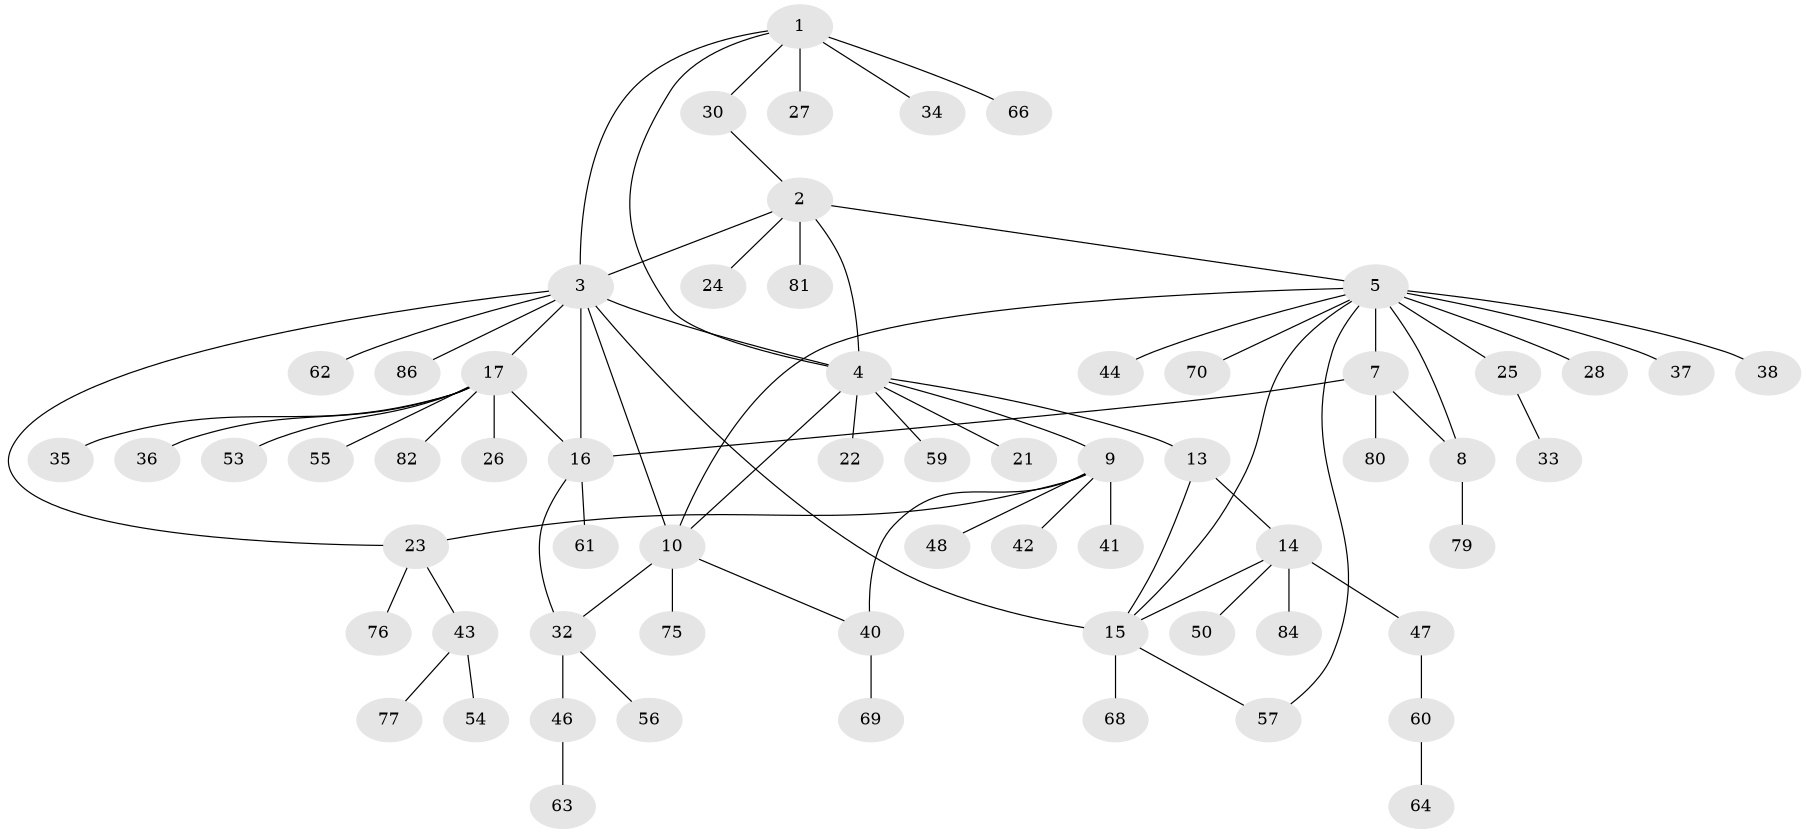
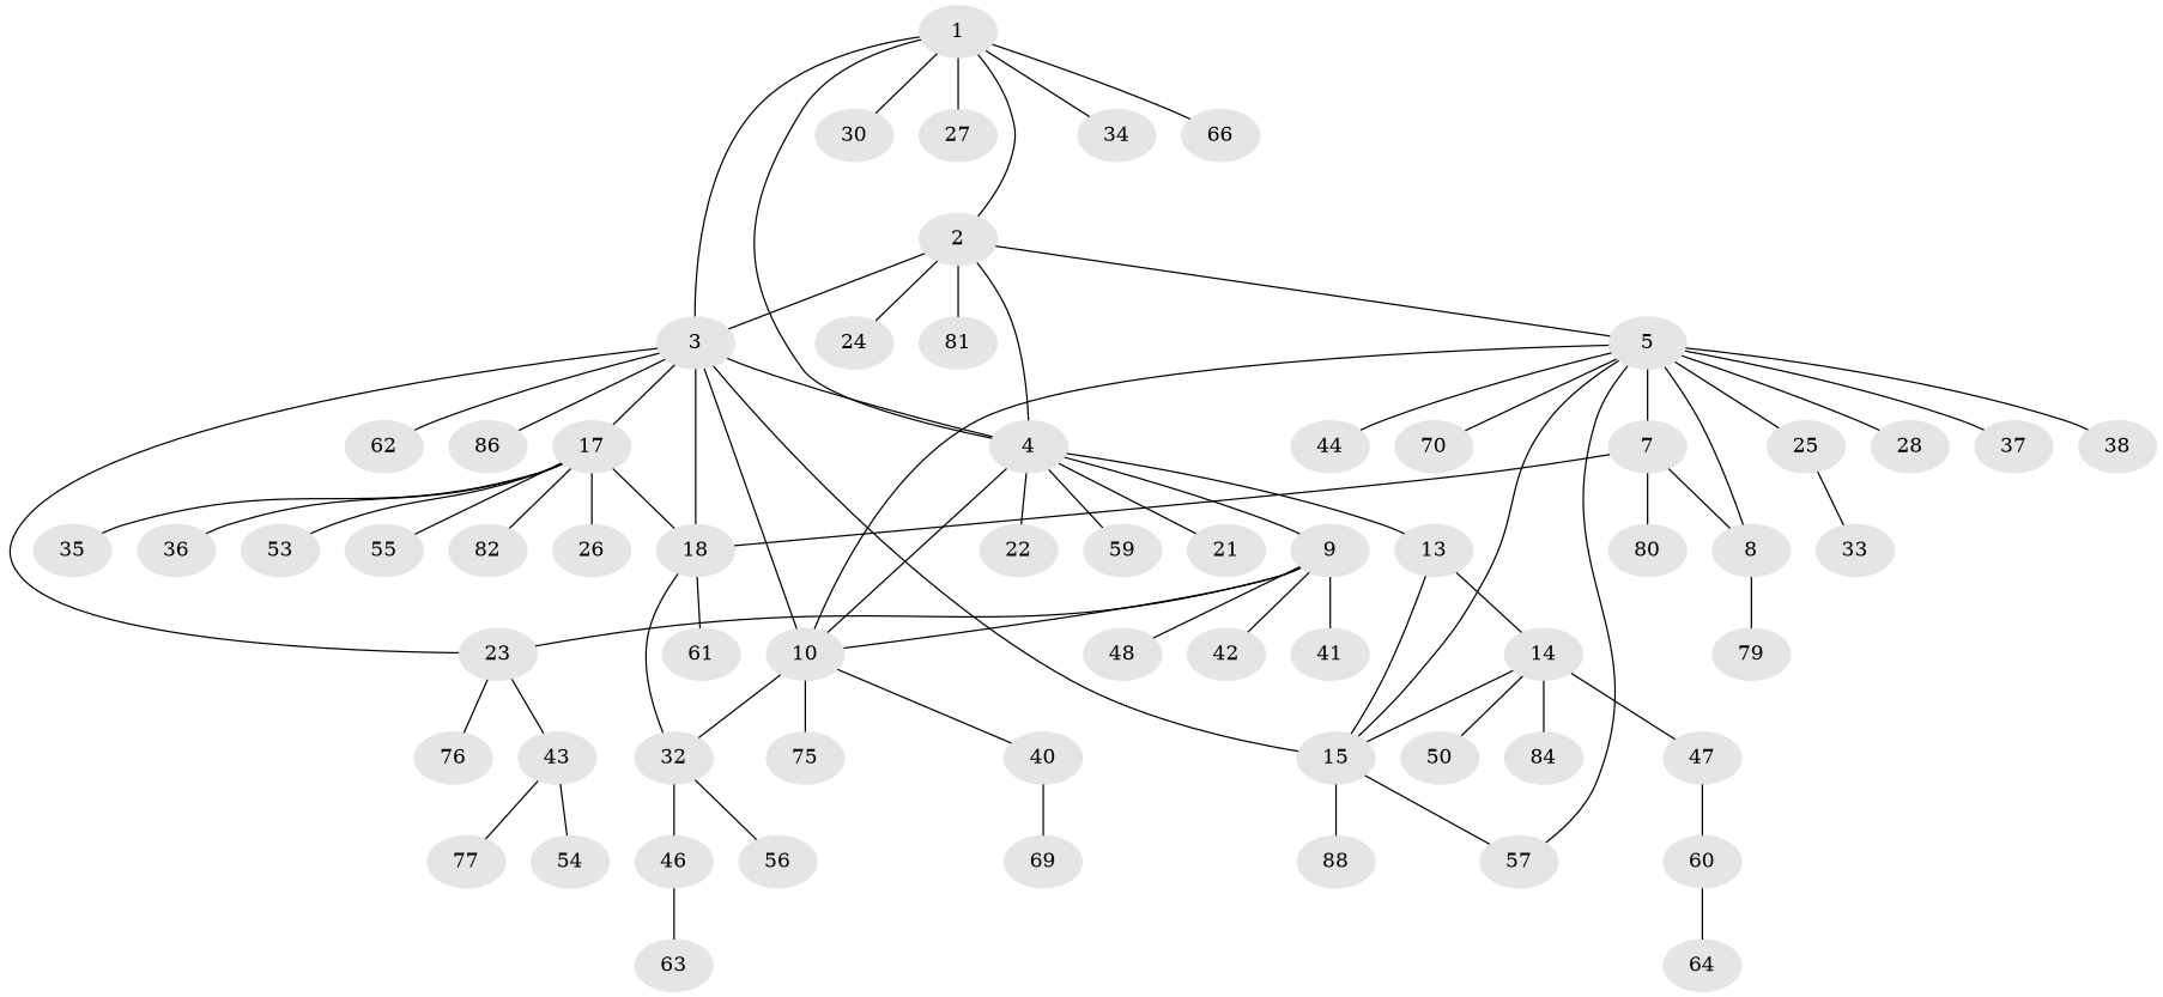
  graph {
    node [color=gray90 style=filled]
    1 [super="+31"]
    2 [super="+49"]
    3 [super="+20"]
    4 [super="+11"]
    27
    30
    n7 [label=34]
    66
    5 [super="+6"]
    24
    81
    10 [super="+12"]
    15 [super="+67"]
    17 [super="+34"]
-   18 [super="+19" label=16]
+   18 [super="+19"]
    23 [super="+52"]
    62
    86
    9 [super="+29"]
    13 [super="+42"]
    21
    22
    59
    7 [super="+65"]
    8 [super="+51"]
    25
    28
    37
    38
    44 [super="+85"]
    57 [super="+58"]
    70
    32 [super="+74"]
    40 [super="+83"]
    75
-   68
+   68 [label=88]
    26
    35
    36
    53 [super="+78"]
    55
    82
    61 [super="+87"]
    43 [super="+45"]
    76
    41
    48
    n48 [label=42]
    14 [super="+16"]
    80
    79
    33
    46
    56
    69
    47
    50
    84
    60 [super="+71"]
    64
    54
    77
    63
-   30 -- 2
+   1 -- 2
    1 -- 3
    1 -- 4
    1 -- 27
    1 -- 30
    1 -- n7
    1 -- 66
    2 -- 3
    2 -- 4
    2 -- 5
    2 -- 24
    2 -- 81
    3 -- 4
    3 -- 10
    3 -- 15 [weight=2]
    3 -- 17
    3 -- 18 [weight=2]
    3 -- 23
    3 -- 62
    3 -- 86
    4 -- 10 [weight=2]
    4 -- 9
    4 -- 13
    4 -- 21
    4 -- 22
    4 -- 59
    5 -- 10
    5 -- 15
    5 -- 7 [weight=2]
    5 -- 8 [weight=2]
    5 -- 25
    5 -- 28
    5 -- 37
    5 -- 38
    5 -- 44
    5 -- 57
    5 -- 70
    10 -- 32
    10 -- 40
    10 -- 75
    15 -- 57
    15 -- 68
    17 -- 18 [weight=2]
    17 -- 26
    17 -- 35
    17 -- 36
    17 -- 53
    17 -- 55
    17 -- 82
    18 -- 32
    18 -- 61
    23 -- 43
    23 -- 76
-   9 -- 40 [weight=2]
+   9 -- 10 [weight=2]
    9 -- 23
    9 -- 41
    9 -- 48
    9 -- n48
    13 -- 15
    13 -- 14 [weight=2]
    7 -- 18
    7 -- 8
    7 -- 80
    8 -- 79
    25 -- 33
    32 -- 46
    32 -- 56
    40 -- 69
    43 -- 54
    43 -- 77
    14 -- 15 [weight=2]
    14 -- 47
    14 -- 50
    14 -- 84
    46 -- 63
    47 -- 60
    60 -- 64
  }
